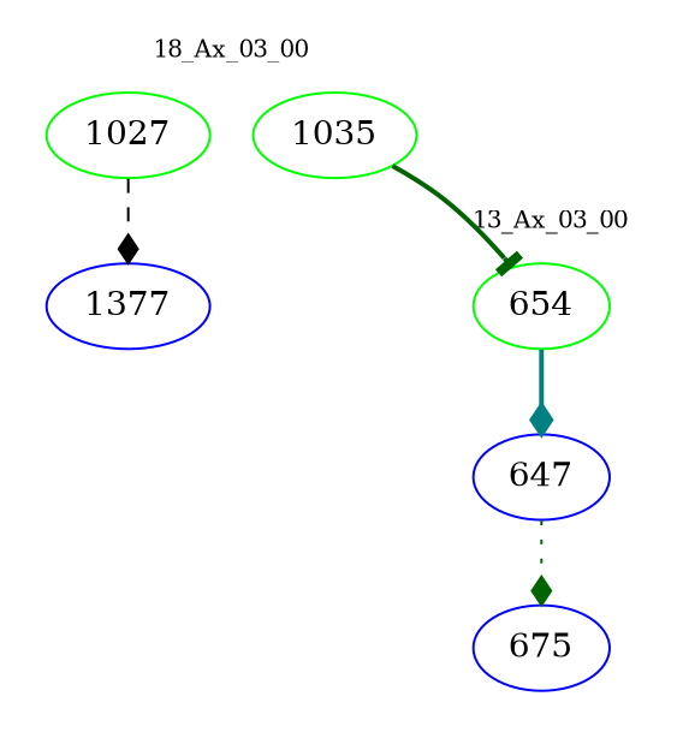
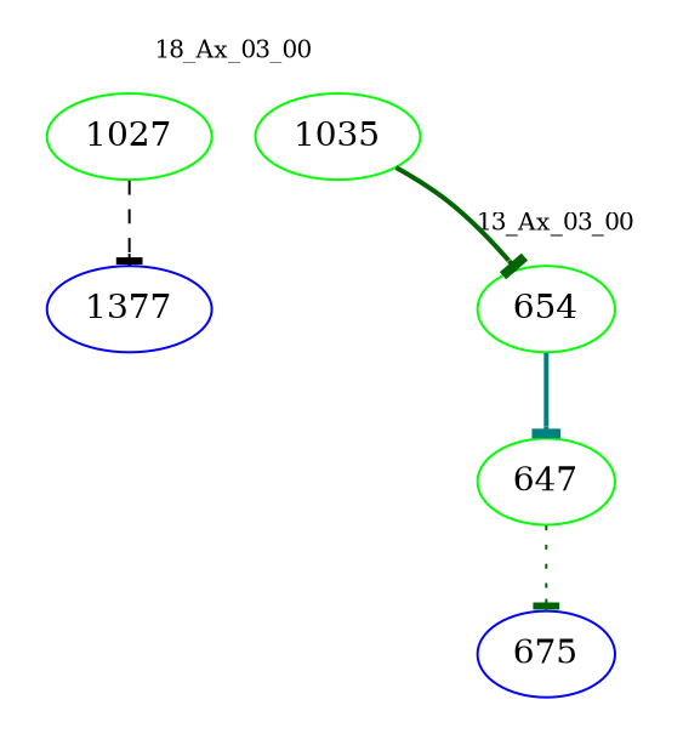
  digraph {
    node [color=green]
    edge [arrowhead=diamond color=darkgreen style=bold]
    n1 [label=654]
-   n2 [color=blue label=647]
+   n2 [label=647]
    n3 [color=blue label=675]
    n4 [label=1035]
    n5 [label=1027]
    n6 [color=blue label=1377]
    subgraph cluster_1 {
      color=white
      fontsize=10
      label="13_Ax_03_00"
      n1
      n2
      n3
    }
    subgraph cluster_2 {
      color=white
      fontsize=10
      label="18_Ax_03_00"
      n4
      n5
      n6
    }
-   n1 -> n2 [color=teal]
-   n2 -> n3 [style=dotted]
+   n1 -> n2 [arrowhead=tee color=teal]
+   n2 -> n3 [arrowhead=tee style=dotted]
    n4 -> n1 [arrowhead=tee]
-   n5 -> n6 [color=black style=dashed]
+   n5 -> n6 [arrowhead=tee color=black style=dashed]
  }
